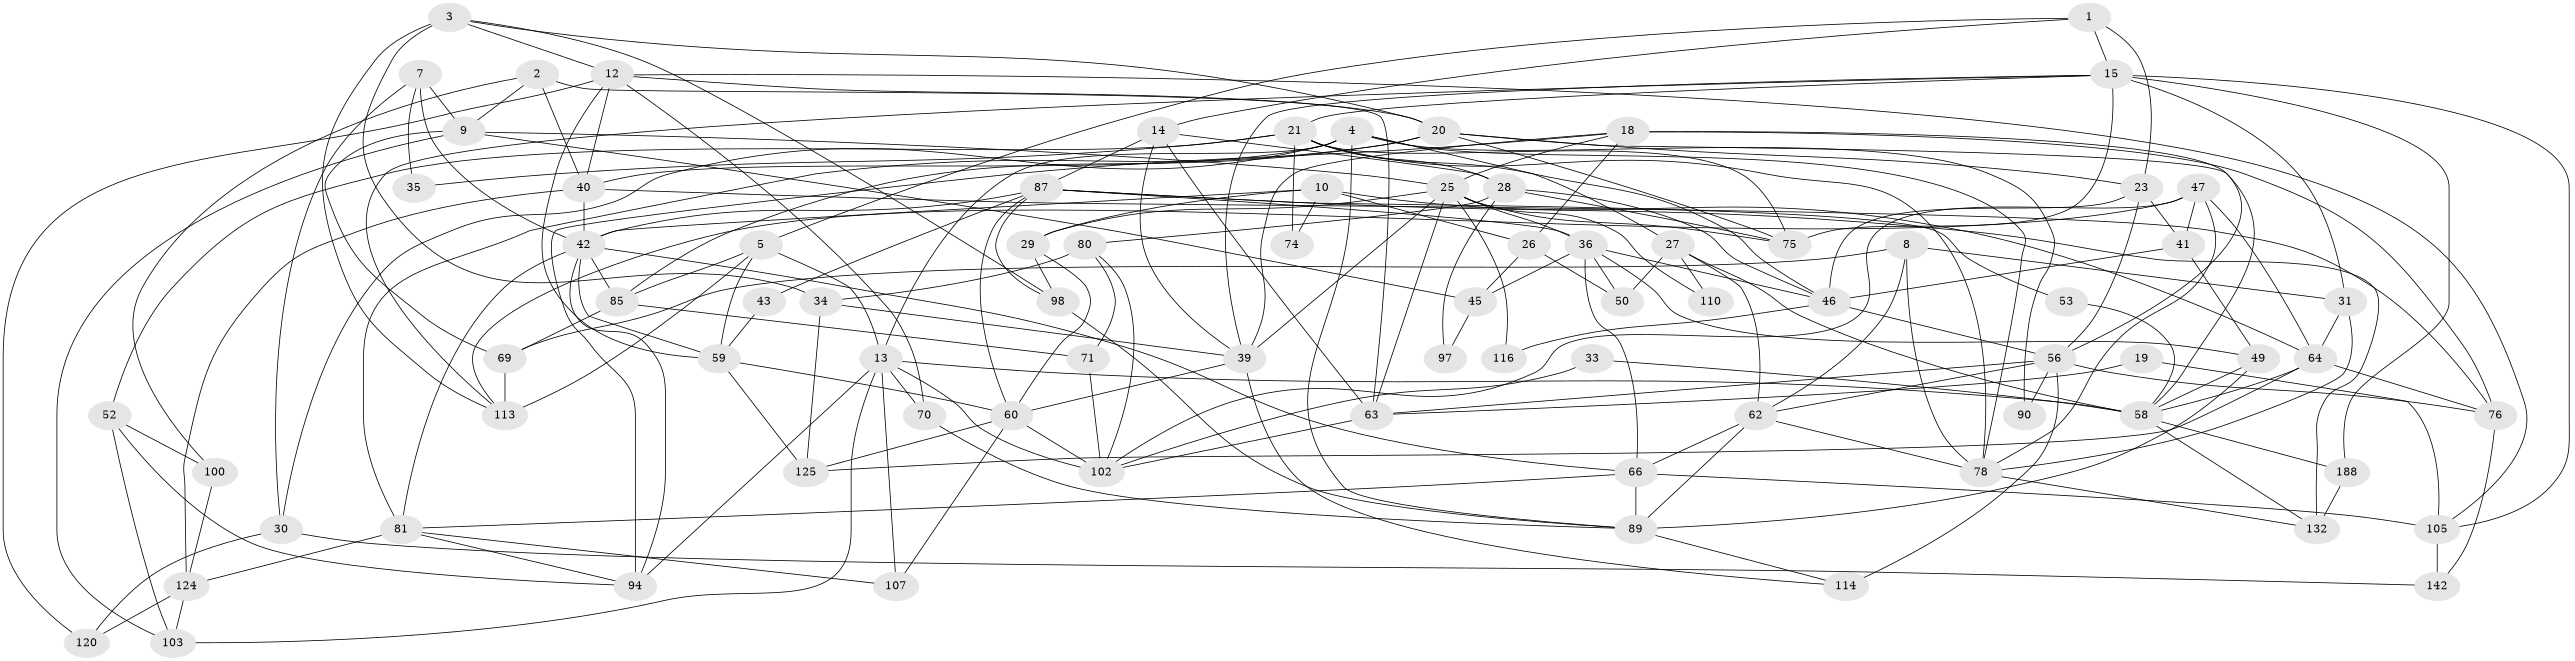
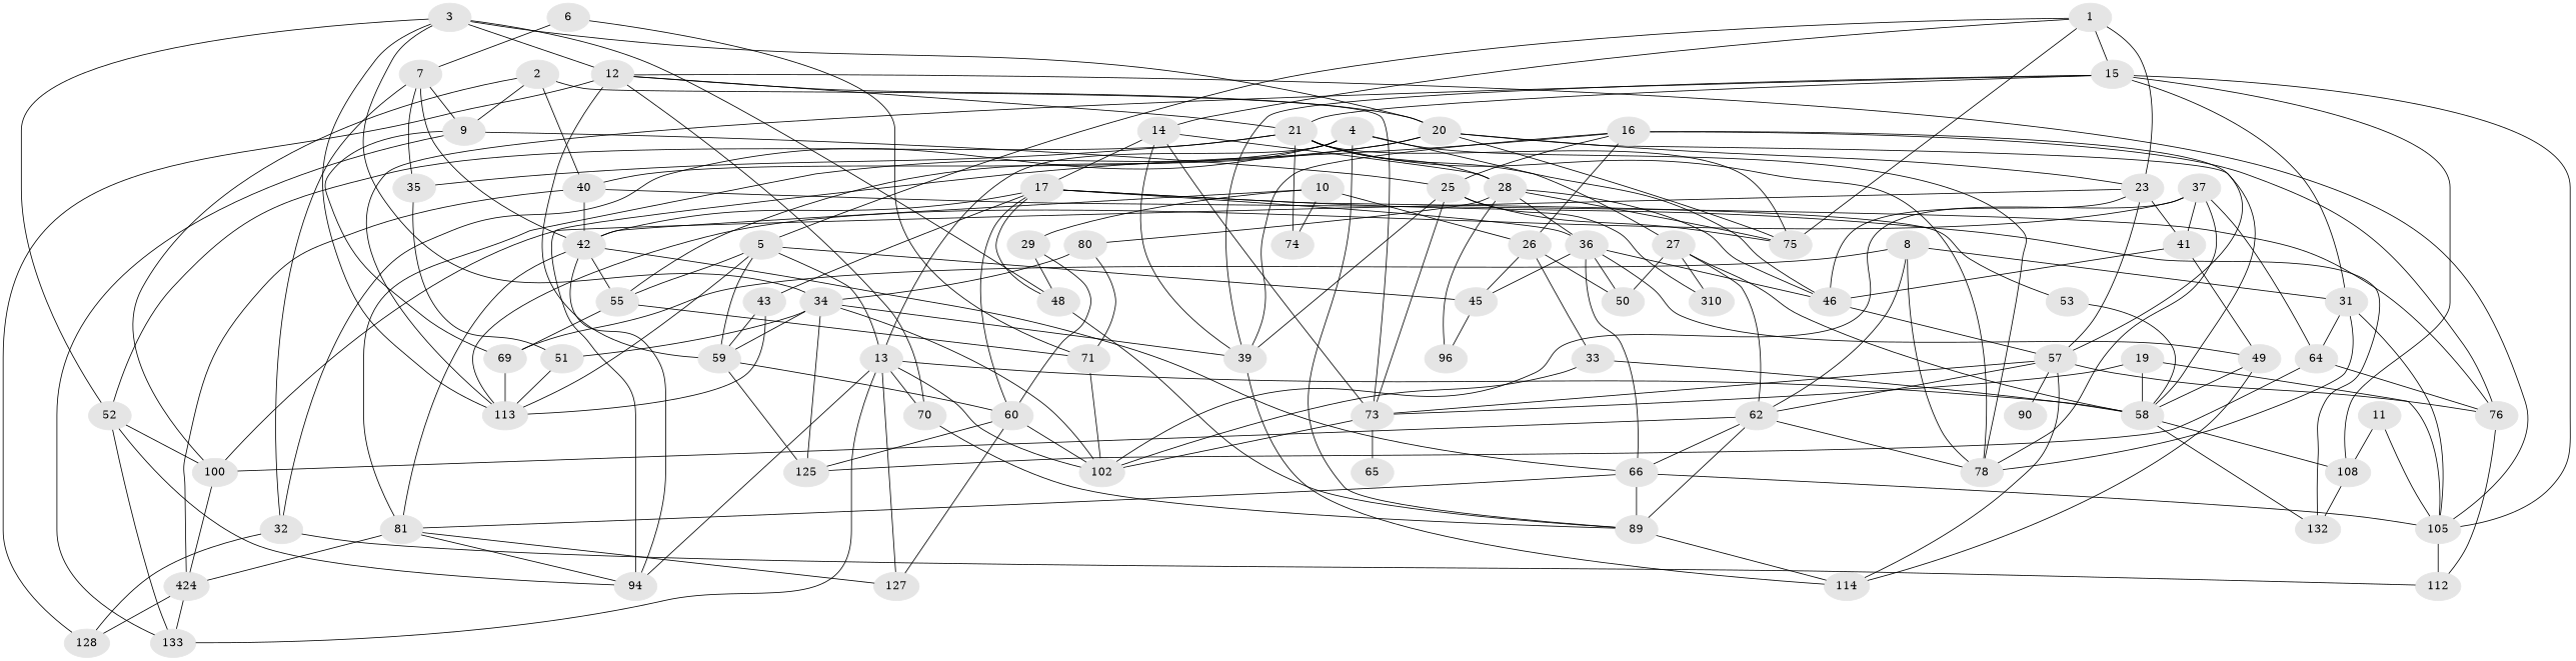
  graph {
    node [color=gray90 style=filled]
    1 [super="+82"]
    5 [super="+106"]
    14 [super="+83"]
    15 [super="+111"]
    23 [super="+123"]
    113 [super="+119"]
    13 [super="+85"]
-   55 [super="+77" label=85]
+   55 [super="+77"]
    59 [super="+68"]
-   63 [super="+74"]
-   17 [super="+109" label=87]
+   63 [super="+74" label=73]
+   17 [super="+109"]
    28 [super="+67"]
    39 [super="+47"]
    31 [super="+44"]
    105 [super="+130"]
-   108 [super="+131" label=188]
+   108 [super="+131"]
    21 [super="+38"]
    75 [super="+104"]
    100
-   56 [super="+118"]
+   56 [super="+118" label=57]
    46 [super="+80"]
    41
    2 [super="+72"]
    9 [super="+84"]
    40 [super="+101"]
    69
    25 [super="+115"]
    45
-   133 [label=103]
+   133
    42 [super="+57"]
    76 [super="+87"]
-   124 [super="+129"]
+   124 [super="+129" label=424]
    102
+   65
    3 [super="+98"]
    12 [super="+61"]
    20 [super="+117"]
    34 [super="+92"]
-   48 [label=98]
+   48
    52 [super="+121"]
    70
-   128 [label=120]
+   128
    58 [super="+88"]
    81 [super="+126"]
+   51
    125
    89 [super="+95"]
    94 [super="+99"]
    4 [super="+120"]
    27 [super="+91"]
-   32 [label=30]
+   32
    78
    90
-   127 [label=107]
+   127
    62 [super="+96"]
-   110
+   110 [label=310]
    50
-   112 [label=142]
+   112
    132
    114
    71
    60 [super="+73"]
    7 [super="+107"]
    35
+   6
    66
    8 [super="+22"]
    64 [super="+79"]
    29
    36 [super="+103"]
-   116
-   97
+   97 [label=96]
    10 [super="+16"]
    26 [super="+122"]
    n75 [label=74]
    33
+   11
    43
    53
    n80 [label=80]
    49
-   18 [super="+93"]
+   18 [super="+93" label=16]
    19
-   37 [super="+86" label=47]
+   37 [super="+86"]
    1 -- 5
    1 -- 14
    1 -- 15
    1 -- 23 [weight=2]
    5 -- 113
    5 -- 13
    5 -- 55
    5 -- 59
    14 -- 63
    14 -- 17
    14 -- 28
    14 -- 39
    15 -- 113
    15 -- 39
    15 -- 31
    15 -- 105
    15 -- 108
    15 -- 21
-   15 -- 75
+   1 -- 75
+   23 -- 100
    23 -- 56
    23 -- 46
    23 -- 41
    13 -- 133
    13 -- 102
    13 -- 70
    13 -- 58
    13 -- 94
    13 -- 127
    55 -- 69
    55 -- 71
    59 -- 125
    59 -- 60
    63 -- 102
+   63 -- 65
    17 -- 42
    17 -- 48
    17 -- 132
    17 -- 60
    17 -- 36
    17 -- 43
    17 -- 53
    28 -- 75
    28 -- 46
    28 -- 97
    28 -- n80
    39 -- 114
-   39 -- 60
+   31 -- 105
    31 -- 78
    31 -- 64
    105 -- 112
    108 -- 132 [weight=2]
    21 -- 28
    21 -- 75
    21 -- 46
    21 -- 52
    21 -- 78
    21 -- 35
    21 -- n75
    100 -- 124
    56 -- 63
    56 -- 76
    56 -- 90
    56 -- 62
    56 -- 114
    46 -- 56
-   46 -- 116
    41 -- 46
    41 -- 49
    2 -- 63 [weight=2]
    2 -- 100
    2 -- 9
    2 -- 40
    9 -- 69
    9 -- 25
-   9 -- 45
+   5 -- 45
    9 -- 133
    40 -- 42
    40 -- 76
    40 -- 124
    69 -- 113
    25 -- 63
    25 -- 39
    25 -- 75
    25 -- 110
-   25 -- 29
-   25 -- 36
-   25 -- 116
+   28 -- 36
    45 -- 97
    42 -- 55
    42 -- 81
    42 -- 94
    42 -- 66
    76 -- 112
    124 -- 133
    124 -- 128
    3 -- 113
    3 -- 12
    3 -- 20
    3 -- 34
    3 -- 48
+   3 -- 52
    12 -- 59
    12 -- 105
-   12 -- 40
+   12 -- 21
    12 -- 20
    12 -- 70
    12 -- 128
    20 -- 23
    20 -- 55
    20 -- 75
    20 -- 58
    20 -- 81
-   42 -- 59
+   34 -- 59
    34 -- 39
-   n80 -- 102
+   34 -- 102
+   34 -- 51
    34 -- 125
    48 -- 89
    52 -- 100
    52 -- 133
    52 -- 94
    70 -- 89
    58 -- 108
    58 -- 132
    81 -- 124 [weight=2]
    81 -- 94
    81 -- 127
+   51 -- 113
    89 -- 114
    4 -- 13
    4 -- 40
    4 -- 89
    4 -- 27
    4 -- 32
    4 -- 78
-   4 -- 90
    27 -- 58
    27 -- 62
    27 -- 110
    27 -- 50
    32 -- 128
    32 -- 112
-   78 -- 132
+   62 -- 100
    62 -- 89
    62 -- 78
    62 -- 66
    71 -- 102
    60 -- 102
    60 -- 125
    60 -- 127
    7 -- 9
    7 -- 42
    7 -- 32
    7 -- 35
+   35 -- 51
+   6 -- 71
+   6 -- 7
    66 -- 105
    66 -- 81
    66 -- 89
    8 -- 31
    8 -- 69
    8 -- 78
    8 -- 62
    64 -- 76
    64 -- 125
    29 -- 48
    29 -- 60
    36 -- 46
    36 -- 45
    36 -- 50
    36 -- 66
    36 -- 49
    10 -- 42
-   10 -- 64
    10 -- 29
    10 -- 26
    10 -- n75
    26 -- 45
    26 -- 50
+   26 -- 33
    33 -- 102
    33 -- 58
+   11 -- 105
+   11 -- 108
+   43 -- 113
    43 -- 59
    53 -- 58
    n80 -- 34
    n80 -- 71
    49 -- 58
-   49 -- 89
+   49 -- 114
    18 -- 39
    18 -- 56
    18 -- 25
    18 -- 76
    18 -- 94
    18 -- 26
    19 -- 63
    19 -- 105
-   64 -- 58
+   19 -- 58
    37 -- 113
    37 -- 41
    37 -- 102
    37 -- 78
    37 -- 64
  }
